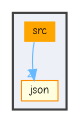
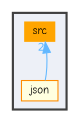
  digraph {
    compound=true
    fontname="Comic Neue"
    node [fontname="Comic Neue" fontsize=10 style=filled]
    n1 [height=0.2 label=src shape=plaintext width=0.4 fillcolor=orange color=teal]
    n2 [color=darkorange fillcolor=lightyellow height=0.2 label=json shape=box width=0.4]
    subgraph cluster_1 {
      bgcolor="#edf0f7"
      fontsize=10
      pencolor=grey25
      style="filled,bold"
      n1
      n2
    }
-   n1 -> n2 [color=steelblue1 fontcolor=steelblue1 fontname="Comic Neue" fontsize=10 headlabel=2 labeldistance=1.5 labelfontname=Helvetica labelfontsize=10]
+   n2 -> n1 [color=steelblue1 fontcolor=steelblue1 fontname="Comic Neue" fontsize=10 headlabel=2 labeldistance=1.5 labelfontname=Helvetica labelfontsize=10]
  }
